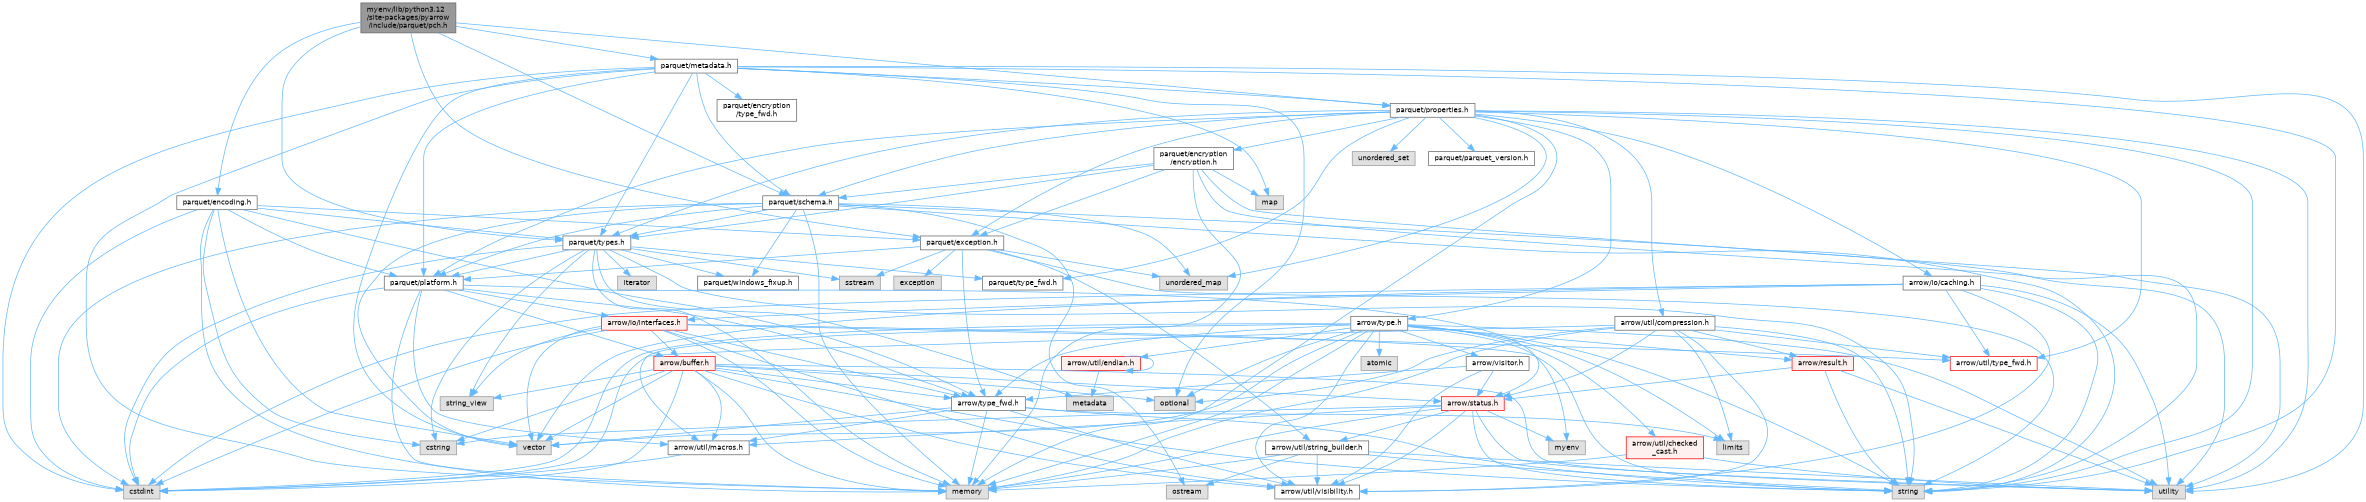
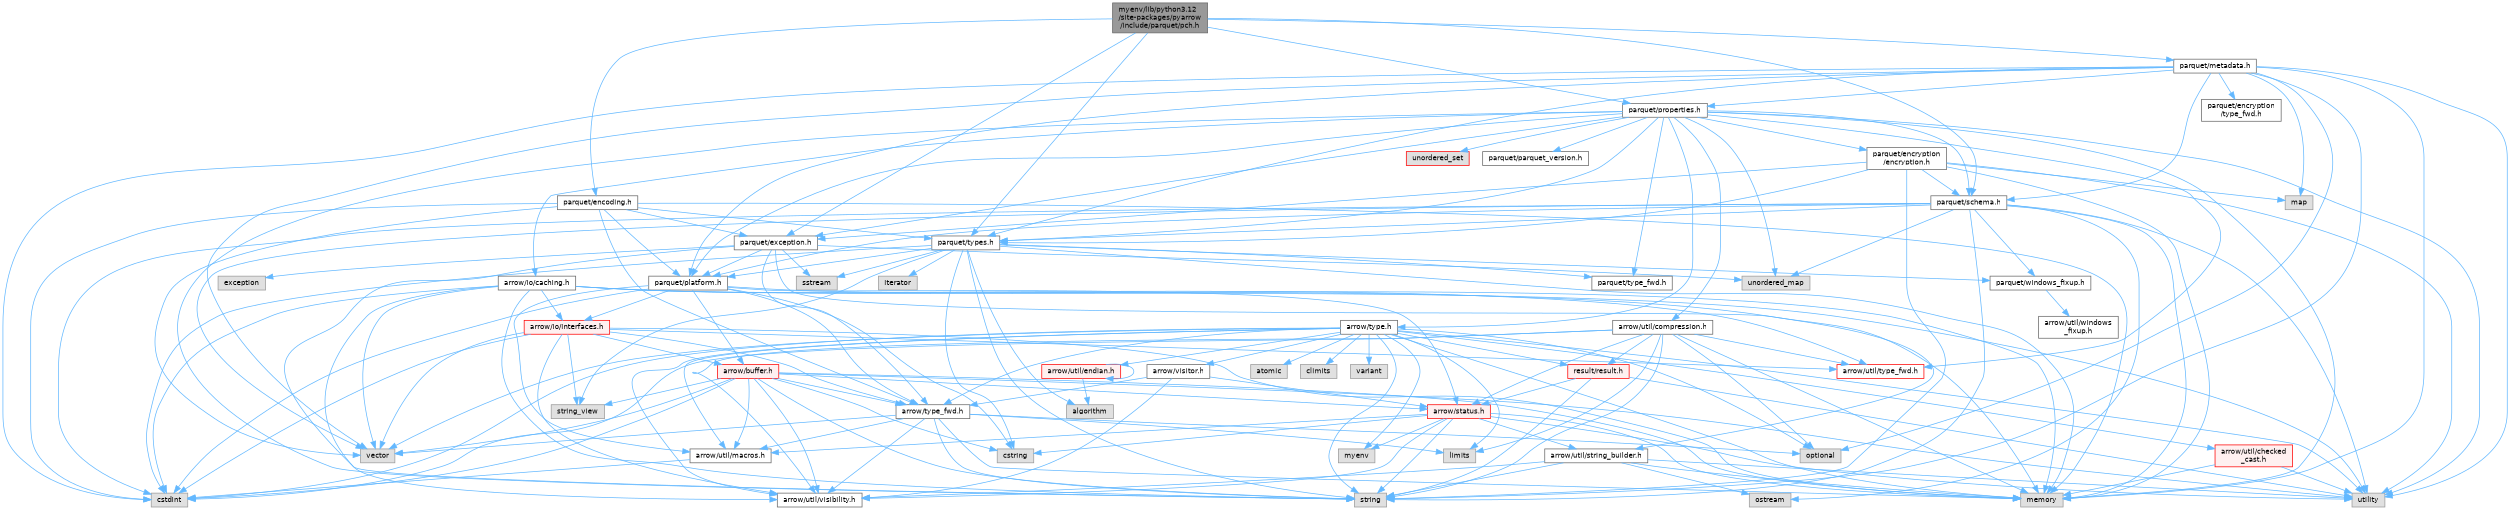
  digraph {
    node [color=grey40 fillcolor=white fontname=Helvetica fontsize=10 shape=box style=filled]
    edge [color=steelblue1 fontname=Helvetica fontsize=10 labelfontname=Helvetica labelfontsize=10 style=solid]
    n1 [color=gray40 fillcolor=grey60 fontcolor=black height=0.2 label="myenv/lib/python3.12\l/site-packages/pyarrow\l/include/parquet/pch.h" width=0.4]
    n2 [height=0.2 label="parquet/encoding.h" width=0.4]
    n3 [height=0.2 label="parquet/exception.h" width=0.4]
    n4 [height=0.2 label="parquet/types.h" width=0.4]
    n5 [height=0.2 label="parquet/metadata.h" width=0.4]
    n6 [height=0.2 label="parquet/properties.h" width=0.4]
    n7 [height=0.2 label="parquet/schema.h" width=0.4]
    n8 [color=grey60 fillcolor="#E0E0E0" height=0.2 label=cstdint width=0.4]
    n9 [color=grey60 fillcolor="#E0E0E0" height=0.2 label=cstring width=0.4]
    n10 [color=grey60 fillcolor="#E0E0E0" height=0.2 label=memory width=0.4]
    n11 [color=grey60 fillcolor="#E0E0E0" height=0.2 label=vector width=0.4]
    n12 [height=0.2 label="arrow/type_fwd.h" width=0.4]
    n13 [height=0.2 label="parquet/platform.h" width=0.4]
    n14 [color=grey60 fillcolor="#E0E0E0" height=0.2 label=string width=0.4]
    n15 [color=grey60 fillcolor="#E0E0E0" height=0.2 label=exception width=0.4]
    n16 [color=grey60 fillcolor="#E0E0E0" height=0.2 label=sstream width=0.4]
    n17 [height=0.2 label="arrow/util/string_builder.h" width=0.4]
    n18 [color=grey60 fillcolor="#E0E0E0" height=0.2 label=unordered_map width=0.4]
    n19 [color=grey60 fillcolor="#E0E0E0" height=0.2 label=string_view width=0.4]
-   n20 [color=grey60 fillcolor="#E0E0E0" height=0.2 label=metadata width=0.4]
+   n20 [color=grey60 fillcolor="#E0E0E0" height=0.2 label=algorithm width=0.4]
    n21 [color=grey60 fillcolor="#E0E0E0" height=0.2 label=iterator width=0.4]
    n22 [height=0.2 label="parquet/type_fwd.h" width=0.4]
    n23 [height=0.2 label="parquet/windows_fixup.h" width=0.4]
    n24 [color=grey60 fillcolor="#E0E0E0" height=0.2 label=utility width=0.4]
    n25 [color=grey60 fillcolor="#E0E0E0" height=0.2 label=optional width=0.4]
    n26 [color=grey60 fillcolor="#E0E0E0" height=0.2 label=map width=0.4]
    n27 [height=0.2 label="parquet/encryption\l/type_fwd.h" width=0.4]
    n28 [color=red height=0.2 label="arrow/util/type_fwd.h" width=0.4]
-   n29 [color=grey60 fillcolor="#E0E0E0" height=0.2 label=unordered_set width=0.4]
+   n29 [color=red fillcolor="#E0E0E0" height=0.2 label=unordered_set width=0.4]
    n30 [height=0.2 label="arrow/io/caching.h" width=0.4]
    n31 [height=0.2 label="arrow/type.h" width=0.4]
    n32 [height=0.2 label="arrow/util/compression.h" width=0.4]
    n33 [height=0.2 label="parquet/encryption\l/encryption.h" width=0.4]
    n34 [height=0.2 label="parquet/parquet_version.h" width=0.4]
    n35 [color=grey60 fillcolor="#E0E0E0" height=0.2 label=ostream width=0.4]
    n36 [color=grey60 fillcolor="#E0E0E0" height=0.2 label=limits width=0.4]
    n37 [height=0.2 label="arrow/util/macros.h" width=0.4]
    n38 [height=0.2 label="arrow/util/visibility.h" width=0.4]
    n39 [color=red fillcolor="#FFF0F0" height=0.2 label="arrow/buffer.h" width=0.4]
    n40 [color=red fillcolor="#FFF0F0" height=0.2 label="arrow/status.h" width=0.4]
    n41 [color=red fillcolor="#FFF0F0" height=0.2 label="arrow/io/interfaces.h" width=0.4]
    n42 [color=grey60 fillcolor="#E0E0E0" height=0.2 label=myenv width=0.4]
+   n43 [height=0.2 label="arrow/util/windows\l_fixup.h" width=0.4]
    n44 [color=grey60 fillcolor="#E0E0E0" height=0.2 label=atomic width=0.4]
-   n47 [color=red fillcolor="#FFF0F0" height=0.2 label="arrow/result.h" width=0.4]
+   n45 [color=grey60 fillcolor="#E0E0E0" height=0.2 label=climits width=0.4]
+   n46 [color=grey60 fillcolor="#E0E0E0" height=0.2 label=variant width=0.4]
+   n47 [color=red fillcolor="#FFF0F0" height=0.2 label="result/result.h" width=0.4]
    n48 [color=red fillcolor="#FFF0F0" height=0.2 label="arrow/util/checked\l_cast.h" width=0.4]
    n49 [color=red fillcolor="#FFF0F0" height=0.2 label="arrow/util/endian.h" width=0.4]
    n50 [height=0.2 label="arrow/visitor.h" width=0.4]
    n1 -> n2
    n1 -> n3
    n1 -> n4
    n1 -> n5
    n1 -> n6
    n1 -> n7
    n2 -> n3
    n2 -> n4
    n2 -> n8
-   n2 -> n9
+   n13 -> n9
    n2 -> n10
    n2 -> n11
    n2 -> n12
    n2 -> n13
    n3 -> n12
    n3 -> n13
    n3 -> n14
    n3 -> n15
    n3 -> n16
    n3 -> n17
    n3 -> n18
    n4 -> n8
    n4 -> n9
    n4 -> n10
    n4 -> n13
    n4 -> n14
    n4 -> n16
    n4 -> n19
    n4 -> n20
    n4 -> n21
    n4 -> n22
    n4 -> n23
    n5 -> n4
    n5 -> n6
    n5 -> n7
    n5 -> n8
    n5 -> n10
    n5 -> n11
    n5 -> n13
    n5 -> n14
    n5 -> n24
    n5 -> n25
    n5 -> n26
    n5 -> n27
    n6 -> n3
    n6 -> n4
    n6 -> n7
    n6 -> n10
    n6 -> n13
    n6 -> n14
    n6 -> n18
    n6 -> n22
    n6 -> n24
    n6 -> n28
    n6 -> n29
    n6 -> n30
    n6 -> n31
    n6 -> n32
    n6 -> n33
    n6 -> n34
    n7 -> n4
    n7 -> n8
    n7 -> n10
    n7 -> n11
    n7 -> n13
    n7 -> n14
    n7 -> n18
    n7 -> n23
    n7 -> n24
    n7 -> n35
    n12 -> n10
    n12 -> n11
    n12 -> n14
    n12 -> n36
    n12 -> n37
    n12 -> n38
    n13 -> n8
    n13 -> n10
    n13 -> n12
    n13 -> n37
    n13 -> n39
    n13 -> n40
    n13 -> n41
    n17 -> n10
    n17 -> n14
    n17 -> n24
    n17 -> n35
    n17 -> n38
+   n23 -> n43
    n30 -> n8
+   n30 -> n10
    n30 -> n11
    n30 -> n14
    n30 -> n24
    n30 -> n28
    n30 -> n38
    n30 -> n41
    n31 -> n8
    n31 -> n10
    n31 -> n11
    n31 -> n12
    n31 -> n14
    n31 -> n24
    n31 -> n25
    n31 -> n36
    n31 -> n37
    n31 -> n38
    n31 -> n42
    n31 -> n44
+   n31 -> n45
+   n31 -> n46
    n31 -> n47
    n31 -> n48
    n31 -> n49
    n31 -> n50
    n32 -> n8
    n32 -> n10
    n32 -> n14
    n32 -> n25
    n32 -> n28
    n32 -> n36
    n32 -> n38
    n32 -> n40
    n32 -> n47
    n33 -> n3
    n33 -> n4
    n33 -> n7
    n33 -> n10
    n33 -> n14
    n33 -> n24
    n33 -> n26
    n37 -> n8
    n39 -> n8
    n39 -> n9
    n39 -> n10
    n39 -> n11
    n39 -> n12
    n39 -> n14
    n39 -> n19
    n39 -> n24
-   n39 -> n25
+   n12 -> n25
    n39 -> n37
    n39 -> n38
    n39 -> n40
    n40 -> n9
    n40 -> n10
    n40 -> n14
    n40 -> n17
    n40 -> n24
    n40 -> n37
    n40 -> n38
    n40 -> n42
    n41 -> n8
    n41 -> n10
    n41 -> n11
    n41 -> n12
-   n41 -> n14
    n41 -> n19
    n41 -> n28
    n41 -> n38
    n41 -> n39
    n47 -> n14
    n47 -> n24
    n47 -> n40
    n48 -> n10
    n48 -> n24
    n49 -> n20
    n49 -> n49
    n50 -> n12
    n50 -> n38
    n50 -> n40
  }
